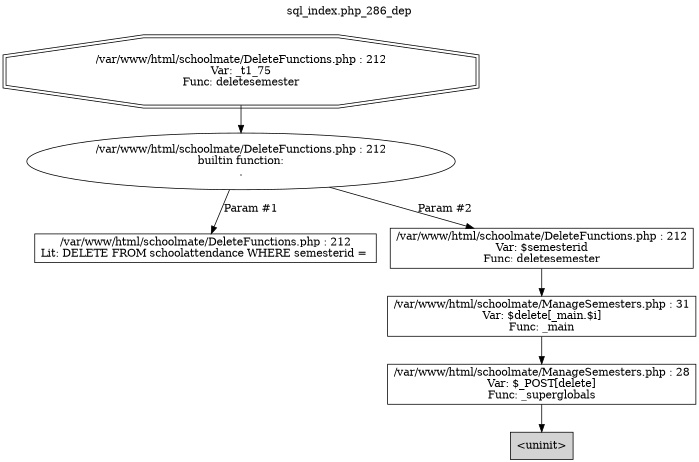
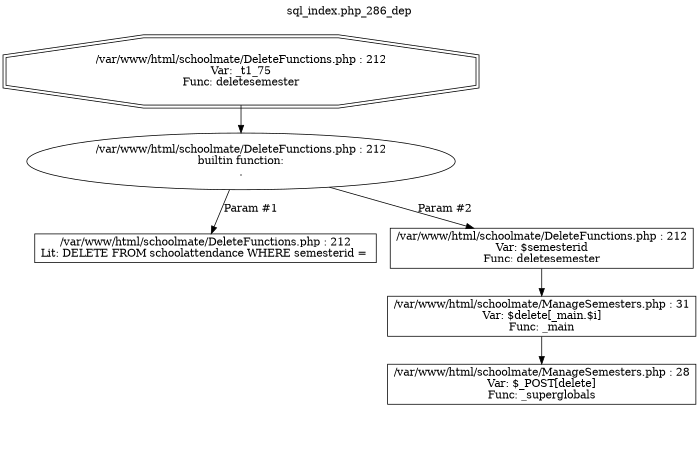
  digraph {
    label="sql_index.php_286_dep"
    labelloc=t
    node [shape=box]
    n1 [label="/var/www/html/schoolmate/DeleteFunctions.php : 212\nVar: _t1_75\nFunc: deletesemester\n" shape=doubleoctagon]
    n2 [label="/var/www/html/schoolmate/DeleteFunctions.php : 212\nbuiltin function:\n.\n" shape=ellipse]
    n3 [label="/var/www/html/schoolmate/DeleteFunctions.php : 212\nLit: DELETE FROM schoolattendance WHERE semesterid = \n"]
    n4 [label="/var/www/html/schoolmate/DeleteFunctions.php : 212\nVar: $semesterid\nFunc: deletesemester\n"]
    n5 [label="/var/www/html/schoolmate/ManageSemesters.php : 31\nVar: $delete[_main.$i]\nFunc: _main\n"]
    n6 [label="/var/www/html/schoolmate/ManageSemesters.php : 28\nVar: $_POST[delete]\nFunc: _superglobals\n"]
-   n7 [label="<uninit>" style=filled]
    n1 -> n2
    n2 -> n3 [label="Param #1"]
    n2 -> n4 [label="Param #2"]
    n4 -> n5
    n5 -> n6
-   n6 -> n7
  }
